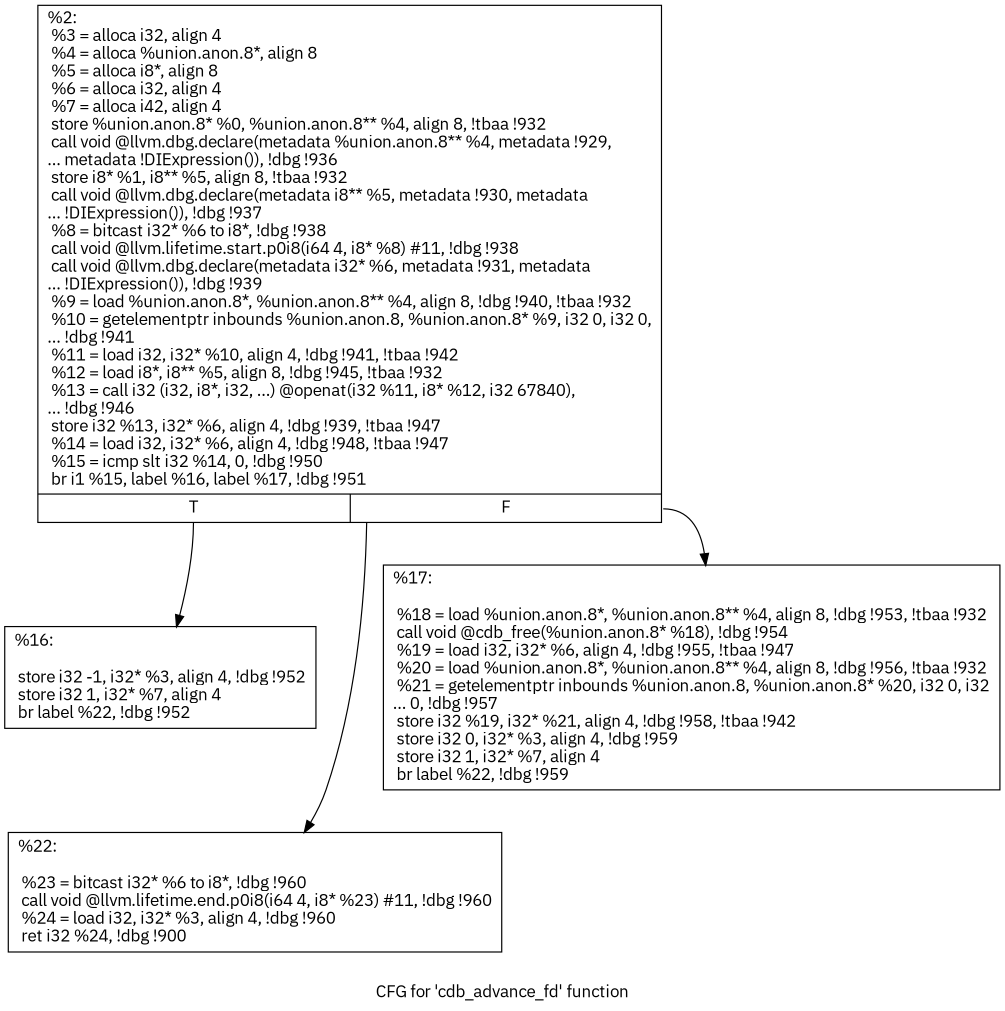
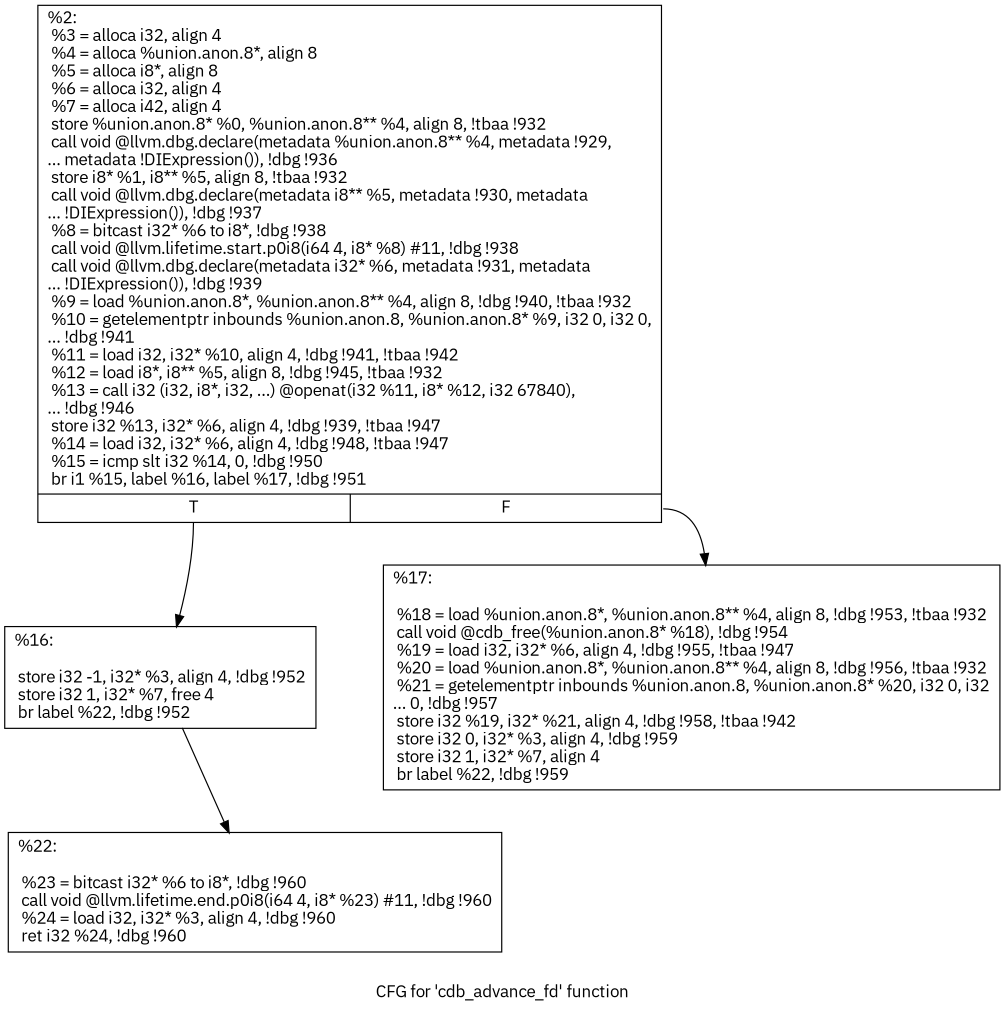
  digraph {
    fontname="IBM Plex Sans"
    label="CFG for 'cdb_advance_fd' function"
    node [fontname="IBM Plex Sans" shape=record]
    edge [fontname="IBM Plex Sans"]
    n1 [label="{%2:\l  %3 = alloca i32, align 4\l  %4 = alloca %union.anon.8*, align 8\l  %5 = alloca i8*, align 8\l  %6 = alloca i32, align 4\l  %7 = alloca i42, align 4\l  store %union.anon.8* %0, %union.anon.8** %4, align 8, !tbaa !932\l  call void @llvm.dbg.declare(metadata %union.anon.8** %4, metadata !929,\l... metadata !DIExpression()), !dbg !936\l  store i8* %1, i8** %5, align 8, !tbaa !932\l  call void @llvm.dbg.declare(metadata i8** %5, metadata !930, metadata\l... !DIExpression()), !dbg !937\l  %8 = bitcast i32* %6 to i8*, !dbg !938\l  call void @llvm.lifetime.start.p0i8(i64 4, i8* %8) #11, !dbg !938\l  call void @llvm.dbg.declare(metadata i32* %6, metadata !931, metadata\l... !DIExpression()), !dbg !939\l  %9 = load %union.anon.8*, %union.anon.8** %4, align 8, !dbg !940, !tbaa !932\l  %10 = getelementptr inbounds %union.anon.8, %union.anon.8* %9, i32 0, i32 0,\l... !dbg !941\l  %11 = load i32, i32* %10, align 4, !dbg !941, !tbaa !942\l  %12 = load i8*, i8** %5, align 8, !dbg !945, !tbaa !932\l  %13 = call i32 (i32, i8*, i32, ...) @openat(i32 %11, i8* %12, i32 67840),\l... !dbg !946\l  store i32 %13, i32* %6, align 4, !dbg !939, !tbaa !947\l  %14 = load i32, i32* %6, align 4, !dbg !948, !tbaa !947\l  %15 = icmp slt i32 %14, 0, !dbg !950\l  br i1 %15, label %16, label %17, !dbg !951\l|{<s0>T|<s1>F}}"]
-   n2 [label="{%16:\l\l  store i32 -1, i32* %3, align 4, !dbg !952\l  store i32 1, i32* %7, align 4\l  br label %22, !dbg !952\l}"]
+   n2 [label="{%16:\l\l  store i32 -1, i32* %3, align 4, !dbg !952\l  store i32 1, i32* %7, free 4\l  br label %22, !dbg !952\l}"]
    n3 [label="{%17:\l\l  %18 = load %union.anon.8*, %union.anon.8** %4, align 8, !dbg !953, !tbaa !932\l  call void @cdb_free(%union.anon.8* %18), !dbg !954\l  %19 = load i32, i32* %6, align 4, !dbg !955, !tbaa !947\l  %20 = load %union.anon.8*, %union.anon.8** %4, align 8, !dbg !956, !tbaa !932\l  %21 = getelementptr inbounds %union.anon.8, %union.anon.8* %20, i32 0, i32\l... 0, !dbg !957\l  store i32 %19, i32* %21, align 4, !dbg !958, !tbaa !942\l  store i32 0, i32* %3, align 4, !dbg !959\l  store i32 1, i32* %7, align 4\l  br label %22, !dbg !959\l}"]
-   n4 [label="{%22:\l\l  %23 = bitcast i32* %6 to i8*, !dbg !960\l  call void @llvm.lifetime.end.p0i8(i64 4, i8* %23) #11, !dbg !960\l  %24 = load i32, i32* %3, align 4, !dbg !960\l  ret i32 %24, !dbg !900\l}"]
+   n4 [label="{%22:\l\l  %23 = bitcast i32* %6 to i8*, !dbg !960\l  call void @llvm.lifetime.end.p0i8(i64 4, i8* %23) #11, !dbg !960\l  %24 = load i32, i32* %3, align 4, !dbg !960\l  ret i32 %24, !dbg !960\l}"]
    n1 -> n2 [tailport=s0]
    n1 -> n3 [tailport=s1]
-   n1 -> n4
+   n2 -> n4
  }
